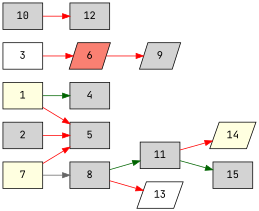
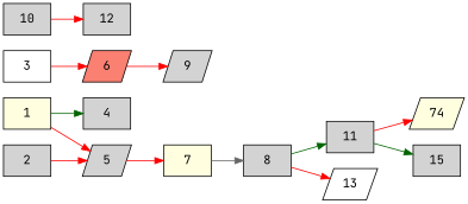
  digraph {
    fontname="JetBrains Mono"
    rankdir=LR
    node [alpha=0.19 fillcolor=lightgrey fontname="JetBrains Mono" shape=box style=filled]
    edge [color=red fontname="JetBrains Mono"]
    1 [alpha=0.10 expect_size=29576243117802280 fillcolor=lightyellow]
    4 [alpha=0.12 expect_size=8701030976837010]
-   5 [alpha=0.09 expect_size=7495415999542657]
+   5 [alpha=0.09 expect_size=7495415999542657 shape=parallelogram]
    7 [expect_size=7622007201203892 fillcolor=lightyellow]
    8 [alpha=0.17 expect_size=3393755945199730688]
    2 [alpha=0.17 expect_size=25487429376304308]
    3 [alpha=0.00 expect_size=4282095274718920704 fillcolor=white]
    6 [alpha=0.01 expect_size=10487888479856 fillcolor=salmon shape=parallelogram]
    9 [alpha=0.03 expect_size=576460752303423488 shape=parallelogram]
    11 [alpha=0.01 expect_size=1415127440631209]
    13 [alpha=0.04 expect_size=38213138859375 fillcolor=white shape=parallelogram]
    10 [alpha=0.13 expect_size=17613550677691104]
    12 [alpha=0.18 expect_size=320483849672851456]
-   14 [alpha=0.04 expect_size=1606430039685988352 fillcolor=lightyellow shape=parallelogram]
+   14 [alpha=0.04 expect_size=1606430039685988352 fillcolor=lightyellow shape=parallelogram label=74]
    15 [expect_size=32339110874054656]
    1 -> 4 [color=darkgreen]
    1 -> 5
-   7 -> 5
+   5 -> 7
    7 -> 8 [color=gray40]
    8 -> 11 [color=darkgreen]
    8 -> 13
    2 -> 5
    3 -> 6
    6 -> 9
    11 -> 14
    11 -> 15 [color=darkgreen]
    10 -> 12
  }
